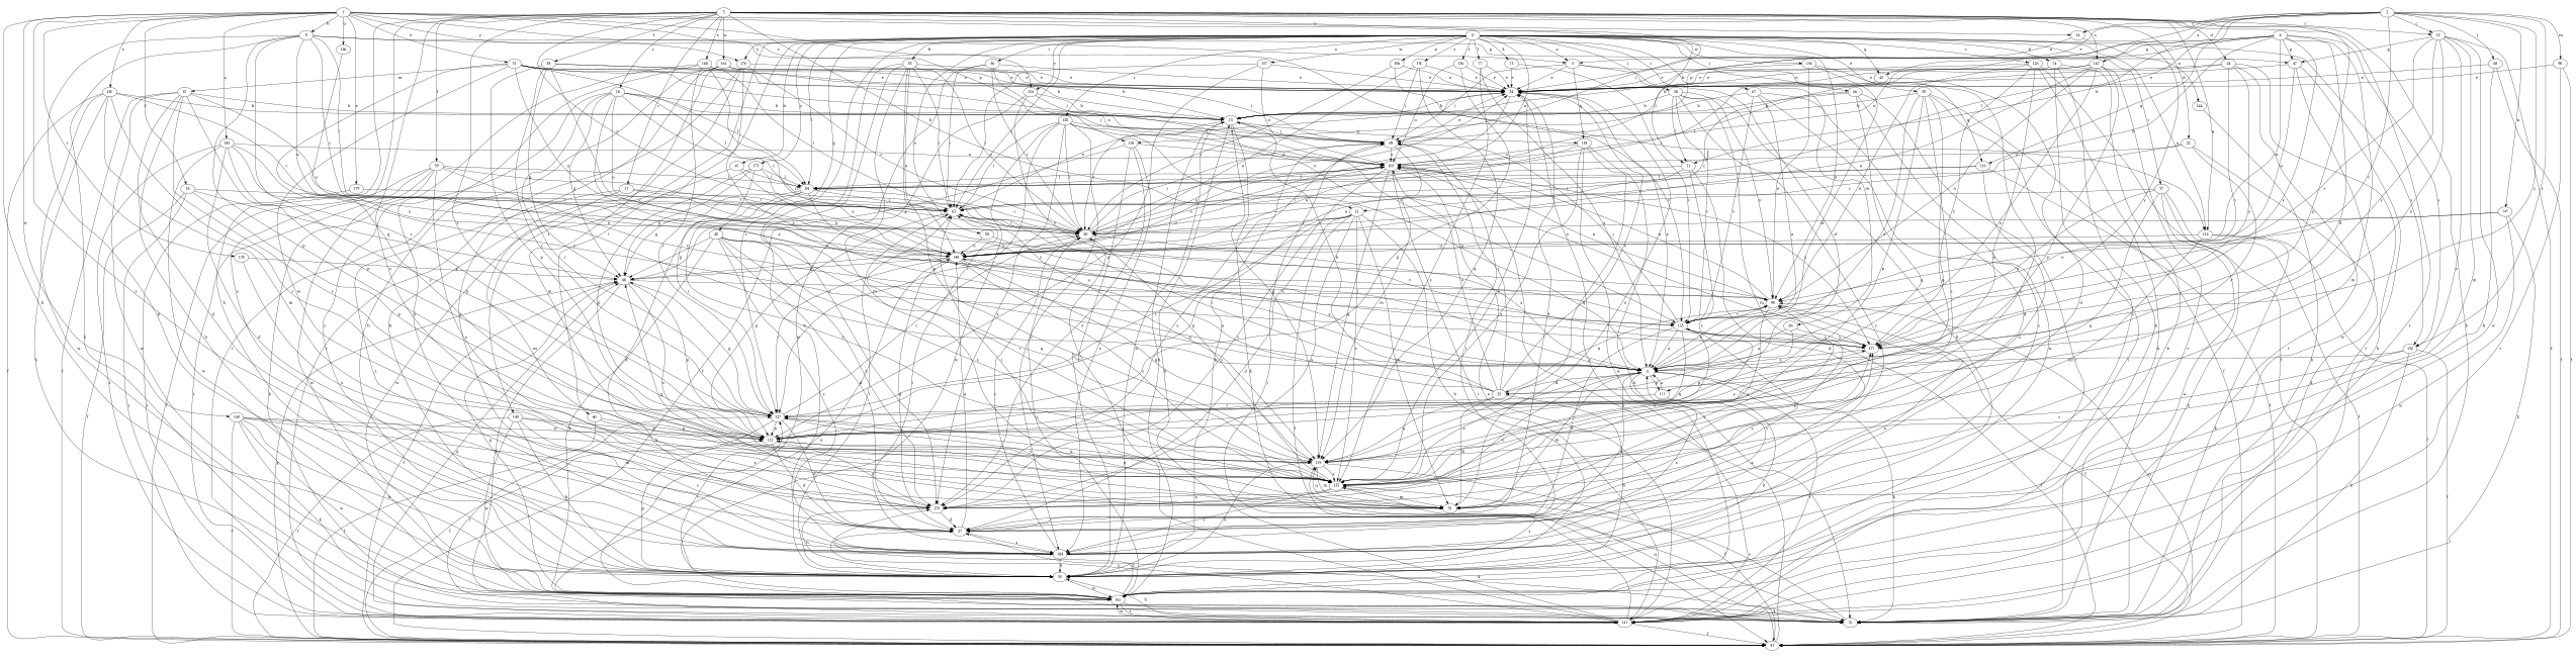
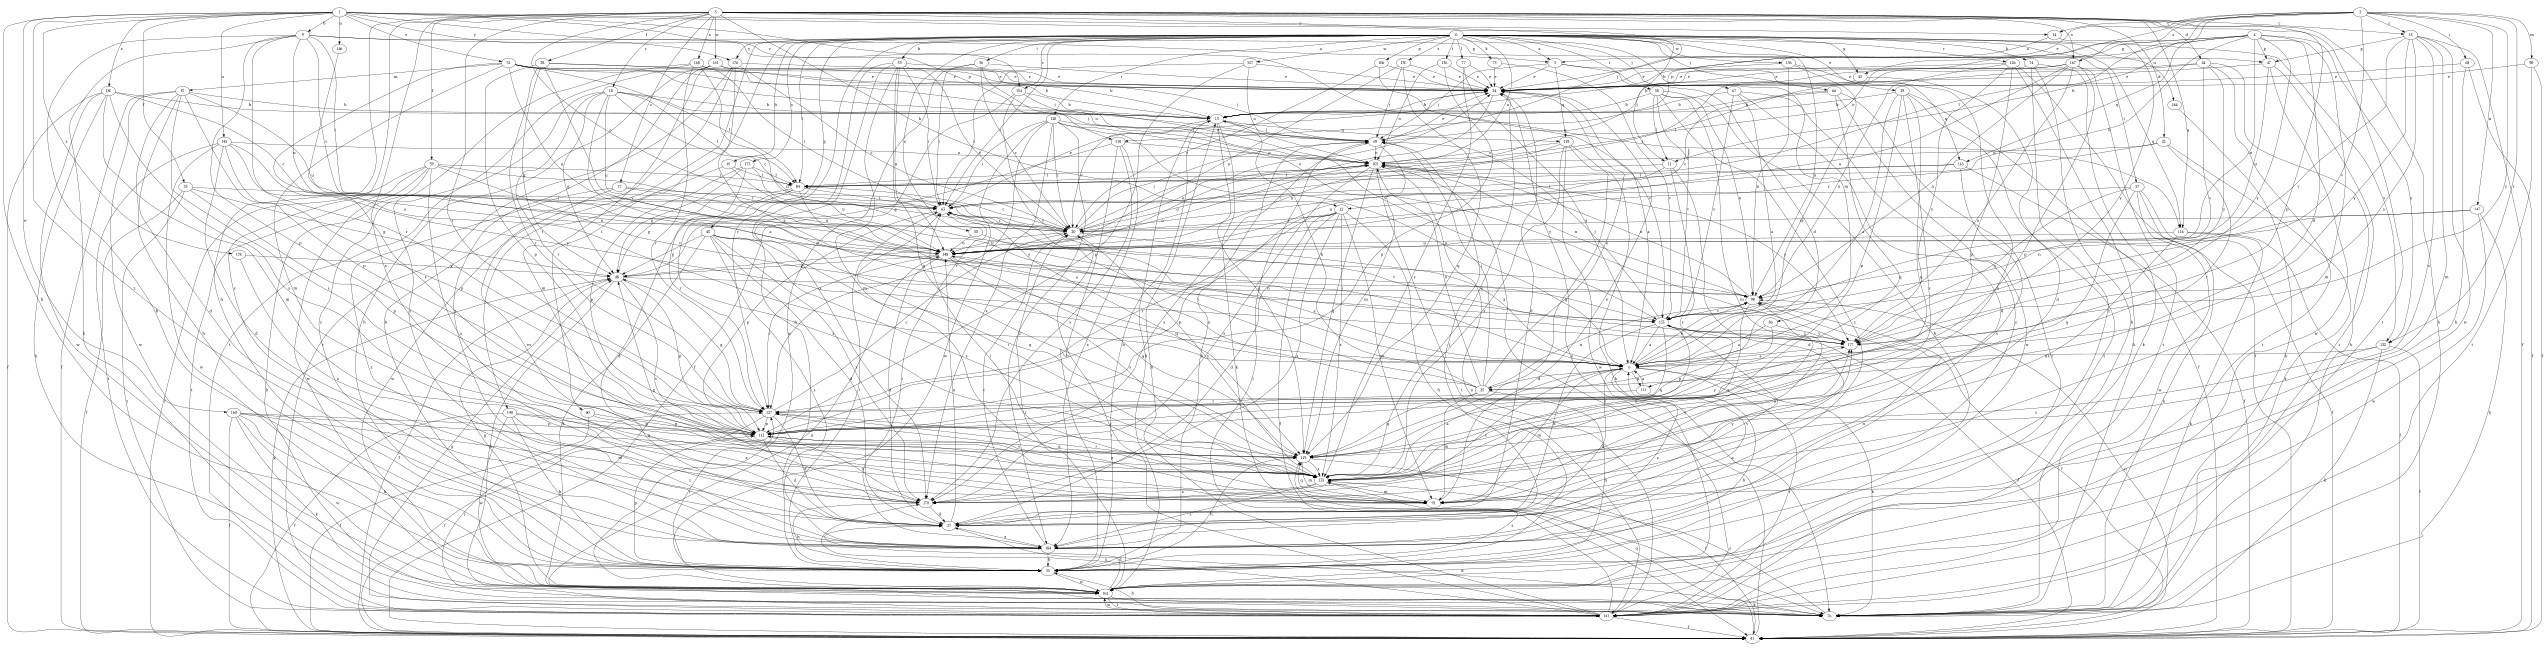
  strict digraph {
    fontname="PT Serif"
    node [fontname="PT Serif"]
    edge [fontname="PT Serif"]
    0
    5
    29
    30
    43
    45
    49
    53
    56
    57
    58
    60
    63
    66
    67
    74
    75
    77
    84
    86
    98
    105
    106
    114
    120
    126
    127
    130
    132
    136
    140
    144
    154
    156
    157
    173
    176
    34
    69
    25
    116
    118
    141
    13
    6
    112
    133
    41
    119
    155
    148
    184
    76
    170
    27
    48
    177
    162
    55
    20
    91
    11
    1
    9
    14
    31
    35
    110
    145
    146
    160
    178
-   179
    180
    47
    87
    2
    15
    68
    90
    147
    167
    3
    12
    17
    18
    22
    24
    38
    39
    111
    161
    168
    4
    0 -> 5 [label=a]
    0 -> 29 [label=e]
    0 -> 30 [label=e]
    0 -> 43 [label=g]
    0 -> 45 [label=g]
    0 -> 49 [label=h]
    0 -> 53 [label=h]
    0 -> 56 [label=i]
    0 -> 57 [label=i]
    0 -> 58 [label=i]
    0 -> 60 [label=i]
    0 -> 63 [label=i]
    0 -> 66 [label=j]
    0 -> 67 [label=j]
    0 -> 74 [label=k]
    0 -> 75 [label=k]
    0 -> 77 [label=l]
    0 -> 84 [label=l]
    0 -> 86 [label=m]
    0 -> 98 [label=n]
    0 -> 105 [label=o]
    0 -> 106 [label=p]
    0 -> 114 [label=q]
    0 -> 120 [label=r]
    0 -> 126 [label=r]
    0 -> 127 [label=r]
    0 -> 130 [label=s]
    0 -> 132 [label=s]
    0 -> 136 [label=t]
    0 -> 140 [label=t]
    0 -> 144 [label=u]
    0 -> 154 [label=v]
    0 -> 156 [label=w]
    0 -> 157 [label=w]
    0 -> 173 [label=y]
    0 -> 176 [label=y]
    5 -> 34 [label=e]
    5 -> 69 [label=j]
    5 -> 25 [label=d]
    5 -> 116 [label=q]
    5 -> 118 [label=q]
    29 -> 141 [label=t]
    29 -> 13 [label=b]
    29 -> 6 [label=a]
    29 -> 112 [label=p]
    29 -> 133 [label=s]
    29 -> 41 [label=f]
    29 -> 119 [label=q]
    30 -> 155 [label=v]
    30 -> 148 [label=u]
    43 -> 133 [label=s]
    43 -> 119 [label=q]
    43 -> 148 [label=u]
    43 -> 184 [label=z]
    43 -> 76 [label=k]
    43 -> 170 [label=x]
    43 -> 27 [label=d]
    43 -> 48 [label=g]
    45 -> 69 [label=j]
    45 -> 27 [label=d]
    49 -> 84 [label=l]
    49 -> 177 [label=y]
    49 -> 162 [label=w]
    53 -> 63 [label=i]
    53 -> 34 [label=e]
    53 -> 119 [label=q]
    53 -> 148 [label=u]
    53 -> 170 [label=x]
    53 -> 55 [label=h]
    53 -> 20 [label=c]
    53 -> 91 [label=m]
    56 -> 63 [label=i]
    56 -> 34 [label=e]
    56 -> 155 [label=v]
    56 -> 162 [label=w]
    56 -> 20 [label=c]
    57 -> 63 [label=i]
    57 -> 41 [label=f]
    57 -> 119 [label=q]
    57 -> 76 [label=k]
    57 -> 177 [label=y]
    57 -> 162 [label=w]
    58 -> 98 [label=n]
    58 -> 13 [label=b]
    58 -> 155 [label=v]
    58 -> 184 [label=z]
    58 -> 55 [label=h]
    58 -> 91 [label=m]
    58 -> 11 [label=l]
    60 -> 112 [label=p]
    60 -> 41 [label=f]
    60 -> 170 [label=x]
    63 -> 34 [label=e]
    63 -> 112 [label=p]
    63 -> 119 [label=q]
    63 -> 20 [label=c]
    66 -> 141 [label=t]
    66 -> 13 [label=b]
    66 -> 119 [label=q]
    66 -> 184 [label=z]
    66 -> 20 [label=c]
    67 -> 13 [label=b]
    67 -> 6 [label=a]
    67 -> 155 [label=v]
    67 -> 27 [label=d]
    67 -> 162 [label=w]
    74 -> 34 [label=e]
    74 -> 184 [label=z]
    74 -> 76 [label=k]
    74 -> 55 [label=h]
    75 -> 34 [label=e]
    75 -> 155 [label=v]
    77 -> 34 [label=e]
    77 -> 6 [label=a]
    77 -> 133 [label=s]
    84 -> 63 [label=i]
    84 -> 6 [label=a]
    84 -> 133 [label=s]
    84 -> 27 [label=d]
    84 -> 48 [label=g]
    84 -> 20 [label=c]
    86 -> 6 [label=a]
    86 -> 112 [label=p]
    86 -> 177 [label=y]
    98 -> 105 [label=o]
    98 -> 133 [label=s]
    98 -> 41 [label=f]
    98 -> 155 [label=v]
    105 -> 84 [label=l]
    105 -> 98 [label=n]
    105 -> 141 [label=t]
    105 -> 119 [label=q]
    105 -> 170 [label=x]
    105 -> 177 [label=y]
    106 -> 34 [label=e]
    106 -> 155 [label=v]
    106 -> 20 [label=c]
    114 -> 133 [label=s]
    114 -> 41 [label=f]
    114 -> 148 [label=u]
    114 -> 76 [label=k]
    120 -> 63 [label=i]
    120 -> 127 [label=r]
    120 -> 69 [label=j]
    120 -> 6 [label=a]
    120 -> 184 [label=z]
    120 -> 170 [label=x]
    120 -> 177 [label=y]
    120 -> 162 [label=w]
    120 -> 20 [label=c]
    126 -> 98 [label=n]
    126 -> 34 [label=e]
    126 -> 112 [label=p]
    126 -> 41 [label=f]
    126 -> 76 [label=k]
    126 -> 177 [label=y]
    127 -> 112 [label=p]
    127 -> 133 [label=s]
    127 -> 41 [label=f]
    127 -> 27 [label=d]
    127 -> 48 [label=g]
    127 -> 20 [label=c]
    130 -> 34 [label=e]
    130 -> 69 [label=j]
    130 -> 119 [label=q]
    130 -> 148 [label=u]
    132 -> 6 [label=a]
    132 -> 133 [label=s]
    132 -> 41 [label=f]
    132 -> 76 [label=k]
    136 -> 105 [label=o]
    136 -> 34 [label=e]
    136 -> 112 [label=p]
    140 -> 112 [label=p]
    140 -> 41 [label=f]
    140 -> 119 [label=q]
    140 -> 184 [label=z]
    140 -> 162 [label=w]
    140 -> 55 [label=h]
    144 -> 76 [label=k]
    154 -> 105 [label=o]
    154 -> 13 [label=b]
    154 -> 41 [label=f]
    154 -> 177 [label=y]
    156 -> 98 [label=n]
    156 -> 34 [label=e]
    156 -> 6 [label=a]
    156 -> 170 [label=x]
    157 -> 63 [label=i]
    157 -> 105 [label=o]
    157 -> 34 [label=e]
    157 -> 112 [label=p]
    173 -> 84 [label=l]
    173 -> 127 [label=r]
    173 -> 112 [label=p]
    173 -> 148 [label=u]
    173 -> 48 [label=g]
    176 -> 34 [label=e]
    176 -> 141 [label=t]
    176 -> 6 [label=a]
    176 -> 55 [label=h]
    176 -> 20 [label=c]
    34 -> 13 [label=b]
    34 -> 6 [label=a]
    34 -> 27 [label=d]
    34 -> 20 [label=c]
    69 -> 105 [label=o]
    69 -> 34 [label=e]
    69 -> 119 [label=m]
    69 -> 170 [label=x]
    69 -> 55 [label=h]
    25 -> 63 [label=i]
    25 -> 98 [label=n]
    25 -> 105 [label=o]
    25 -> 34 [label=e]
    25 -> 69 [label=j]
    25 -> 13 [label=b]
    25 -> 119 [label=q]
    25 -> 148 [label=u]
    25 -> 55 [label=h]
    25 -> 91 [label=m]
    116 -> 63 [label=i]
    116 -> 84 [label=l]
    116 -> 41 [label=f]
    116 -> 170 [label=x]
    118 -> 105 [label=o]
    118 -> 133 [label=s]
    118 -> 119 [label=q]
    118 -> 148 [label=u]
    118 -> 76 [label=k]
    118 -> 162 [label=w]
    141 -> 105 [label=o]
    141 -> 127 [label=r]
    141 -> 34 [label=e]
    141 -> 69 [label=j]
    141 -> 13 [label=b]
    141 -> 41 [label=f]
    141 -> 170 [label=x]
    141 -> 48 [label=g]
    141 -> 162 [label=w]
    141 -> 55 [label=h]
    141 -> 20 [label=c]
    13 -> 69 [label=j]
    13 -> 118 [label=q]
    13 -> 119 [label=q]
    13 -> 76 [label=k]
    13 -> 55 [label=h]
    13 -> 20 [label=c]
    6 -> 63 [label=i]
    6 -> 98 [label=n]
    6 -> 25 [label=d]
    6 -> 141 [label=t]
    6 -> 184 [label=z]
    6 -> 76 [label=k]
    6 -> 170 [label=x]
    6 -> 27 [label=d]
    6 -> 91 [label=m]
    6 -> 111 [label=p]
    112 -> 119 [label=q]
    112 -> 170 [label=x]
    112 -> 27 [label=d]
    112 -> 177 [label=y]
    133 -> 63 [label=i]
    133 -> 127 [label=r]
    133 -> 34 [label=e]
    133 -> 6 [label=a]
    133 -> 112 [label=p]
    133 -> 184 [label=z]
    133 -> 170 [label=x]
    133 -> 177 [label=y]
    133 -> 91 [label=m]
    41 -> 98 [label=n]
    41 -> 105 [label=o]
    41 -> 119 [label=q]
    41 -> 48 [label=g]
    119 -> 127 [label=r]
    119 -> 133 [label=s]
    119 -> 41 [label=f]
    119 -> 55 [label=h]
    119 -> 91 [label=m]
    155 -> 69 [label=j]
    155 -> 6 [label=a]
    155 -> 133 [label=s]
    155 -> 41 [label=f]
    155 -> 119 [label=q]
    155 -> 27 [label=d]
    155 -> 177 [label=y]
    148 -> 105 [label=o]
    148 -> 127 [label=r]
    148 -> 6 [label=a]
    148 -> 133 [label=s]
    148 -> 119 [label=q]
    148 -> 27 [label=d]
    148 -> 48 [label=g]
    184 -> 63 [label=i]
    184 -> 98 [label=n]
    184 -> 69 [label=j]
    184 -> 6 [label=a]
    184 -> 55 [label=h]
    184 -> 20 [label=c]
    76 -> 133 [label=s]
    76 -> 148 [label=u]
    76 -> 27 [label=d]
    170 -> 27 [label=d]
    170 -> 48 [label=g]
    170 -> 55 [label=h]
    27 -> 155 [label=v]
    27 -> 148 [label=u]
    27 -> 184 [label=z]
    48 -> 98 [label=n]
    48 -> 105 [label=o]
    48 -> 112 [label=p]
    48 -> 133 [label=s]
    48 -> 41 [label=f]
    48 -> 76 [label=k]
    177 -> 6 [label=a]
    162 -> 141 [label=t]
    162 -> 13 [label=b]
    162 -> 76 [label=k]
    162 -> 27 [label=d]
    162 -> 48 [label=g]
    162 -> 20 [label=c]
    55 -> 63 [label=i]
    55 -> 127 [label=r]
    55 -> 112 [label=p]
    55 -> 133 [label=s]
    55 -> 162 [label=w]
    20 -> 105 [label=o]
    20 -> 34 [label=e]
    20 -> 69 [label=j]
    20 -> 6 [label=a]
    20 -> 133 [label=s]
    20 -> 148 [label=u]
    91 -> 63 [label=i]
    91 -> 98 [label=n]
    91 -> 34 [label=e]
    91 -> 119 [label=q]
    91 -> 177 [label=y]
    11 -> 84 [label=l]
    11 -> 133 [label=s]
    11 -> 148 [label=u]
    11 -> 27 [label=d]
    1 -> 114 [label=q]
    1 -> 154 [label=v]
    1 -> 176 [label=y]
    1 -> 184 [label=z]
    1 -> 55 [label=h]
    1 -> 11 [label=b]
    1 -> 9 [label=b]
    1 -> 14 [label=c]
    1 -> 31 [label=e]
    1 -> 35 [label=f]
    1 -> 110 [label=p]
    1 -> 145 [label=u]
    1 -> 146 [label=u]
    1 -> 160 [label=w]
    1 -> 178 [label=z]
-   1 -> 179 [label=z]
    1 -> 180 [label=z]
    9 -> 5 [label=a]
    9 -> 63 [label=i]
    9 -> 127 [label=r]
    9 -> 112 [label=p]
    9 -> 148 [label=u]
    9 -> 76 [label=k]
    9 -> 55 [label=h]
    9 -> 20 [label=c]
    9 -> 47 [label=g]
    14 -> 5 [label=a]
    14 -> 177 [label=y]
    31 -> 84 [label=l]
    31 -> 105 [label=o]
    31 -> 34 [label=e]
    31 -> 69 [label=j]
    31 -> 13 [label=b]
    31 -> 133 [label=s]
    31 -> 148 [label=u]
    31 -> 91 [label=m]
    31 -> 87 [label=m]
    35 -> 63 [label=i]
    35 -> 141 [label=t]
    35 -> 112 [label=p]
    35 -> 41 [label=f]
    35 -> 48 [label=g]
    110 -> 105 [label=o]
    110 -> 184 [label=z]
    110 -> 170 [label=x]
    110 -> 48 [label=g]
    110 -> 55 [label=h]
    145 -> 98 [label=n]
    145 -> 105 [label=o]
    145 -> 141 [label=t]
    145 -> 112 [label=p]
    145 -> 27 [label=d]
    145 -> 177 [label=y]
    145 -> 162 [label=w]
    146 -> 6 [label=a]
    160 -> 112 [label=p]
    160 -> 41 [label=f]
    160 -> 119 [label=q]
    160 -> 76 [label=k]
    160 -> 162 [label=w]
    160 -> 55 [label=h]
    160 -> 91 [label=m]
    178 -> 170 [label=x]
    178 -> 48 [label=g]
-   179 -> 63 [label=i]
-   179 -> 141 [label=t]
    180 -> 13 [label=b]
    180 -> 133 [label=s]
    180 -> 41 [label=f]
    180 -> 76 [label=k]
    180 -> 162 [label=w]
    180 -> 20 [label=c]
    180 -> 91 [label=m]
    47 -> 34 [label=e]
    47 -> 141 [label=t]
    47 -> 148 [label=u]
    47 -> 162 [label=w]
    87 -> 13 [label=b]
    87 -> 112 [label=p]
    87 -> 133 [label=s]
    87 -> 41 [label=f]
    87 -> 148 [label=u]
    87 -> 27 [label=d]
    87 -> 162 [label=w]
    87 -> 55 [label=h]
    2 -> 84 [label=l]
    2 -> 132 [label=s]
    2 -> 34 [label=e]
    2 -> 155 [label=v]
    2 -> 177 [label=y]
    2 -> 11 [label=b]
    2 -> 14 [label=c]
    2 -> 110 [label=p]
    2 -> 15 [label=c]
    2 -> 68 [label=j]
    2 -> 90 [label=m]
    2 -> 147 [label=u]
    2 -> 167 [label=x]
    15 -> 6 [label=a]
    15 -> 133 [label=s]
    15 -> 41 [label=f]
    15 -> 155 [label=v]
    15 -> 177 [label=y]
    15 -> 162 [label=w]
    15 -> 91 [label=m]
    15 -> 47 [label=g]
    68 -> 34 [label=e]
    68 -> 41 [label=f]
    68 -> 55 [label=h]
    90 -> 34 [label=e]
    90 -> 141 [label=t]
    90 -> 41 [label=f]
    147 -> 98 [label=n]
    147 -> 76 [label=k]
    147 -> 162 [label=w]
    147 -> 20 [label=c]
    167 -> 63 [label=i]
    167 -> 98 [label=n]
    167 -> 34 [label=e]
    167 -> 141 [label=t]
    167 -> 6 [label=a]
    167 -> 112 [label=p]
    167 -> 148 [label=u]
    3 -> 114 [label=q]
    3 -> 127 [label=r]
    3 -> 69 [label=j]
    3 -> 141 [label=t]
    3 -> 184 [label=z]
    3 -> 76 [label=k]
    3 -> 170 [label=x]
    3 -> 55 [label=h]
    3 -> 20 [label=c]
    3 -> 15 [label=c]
    3 -> 167 [label=x]
    3 -> 12 [label=b]
    3 -> 17 [label=c]
    3 -> 18 [label=c]
    3 -> 22 [label=d]
    3 -> 24 [label=d]
    3 -> 38 [label=f]
    3 -> 39 [label=f]
    3 -> 111 [label=p]
    3 -> 161 [label=w]
    3 -> 168 [label=x]
    12 -> 127 [label=r]
    12 -> 112 [label=p]
    12 -> 133 [label=s]
    12 -> 41 [label=f]
    12 -> 170 [label=x]
    12 -> 27 [label=d]
    12 -> 55 [label=h]
    12 -> 20 [label=c]
    12 -> 91 [label=m]
    17 -> 63 [label=i]
    17 -> 148 [label=u]
    17 -> 184 [label=z]
    17 -> 91 [label=m]
    18 -> 84 [label=l]
    18 -> 127 [label=r]
    18 -> 69 [label=j]
    18 -> 13 [label=b]
    18 -> 6 [label=a]
    18 -> 148 [label=u]
    18 -> 184 [label=z]
    18 -> 48 [label=g]
    18 -> 20 [label=c]
    22 -> 105 [label=o]
    22 -> 127 [label=r]
    22 -> 76 [label=k]
    22 -> 20 [label=c]
    24 -> 84 [label=l]
    24 -> 34 [label=e]
    24 -> 141 [label=t]
    24 -> 155 [label=v]
    24 -> 76 [label=k]
    24 -> 177 [label=y]
    38 -> 127 [label=r]
    38 -> 34 [label=e]
    38 -> 13 [label=b]
    38 -> 112 [label=p]
    38 -> 155 [label=v]
    38 -> 48 [label=g]
    39 -> 84 [label=l]
    39 -> 141 [label=t]
    39 -> 41 [label=f]
    39 -> 155 [label=v]
    39 -> 76 [label=k]
    39 -> 170 [label=x]
    39 -> 162 [label=w]
    39 -> 20 [label=c]
    111 -> 127 [label=r]
    111 -> 6 [label=a]
    111 -> 55 [label=h]
    161 -> 34 [label=e]
    161 -> 69 [label=j]
    161 -> 184 [label=z]
    161 -> 55 [label=h]
    161 -> 91 [label=m]
    168 -> 63 [label=i]
    168 -> 98 [label=n]
    168 -> 127 [label=r]
    168 -> 34 [label=e]
    168 -> 141 [label=t]
    168 -> 184 [label=z]
    4 -> 45 [label=g]
    4 -> 105 [label=o]
    4 -> 132 [label=s]
    4 -> 25 [label=d]
    4 -> 116 [label=q]
    4 -> 13 [label=b]
    4 -> 148 [label=u]
    4 -> 177 [label=y]
    4 -> 91 [label=m]
    4 -> 47 [label=g]
    4 -> 12 [label=b]
  }
